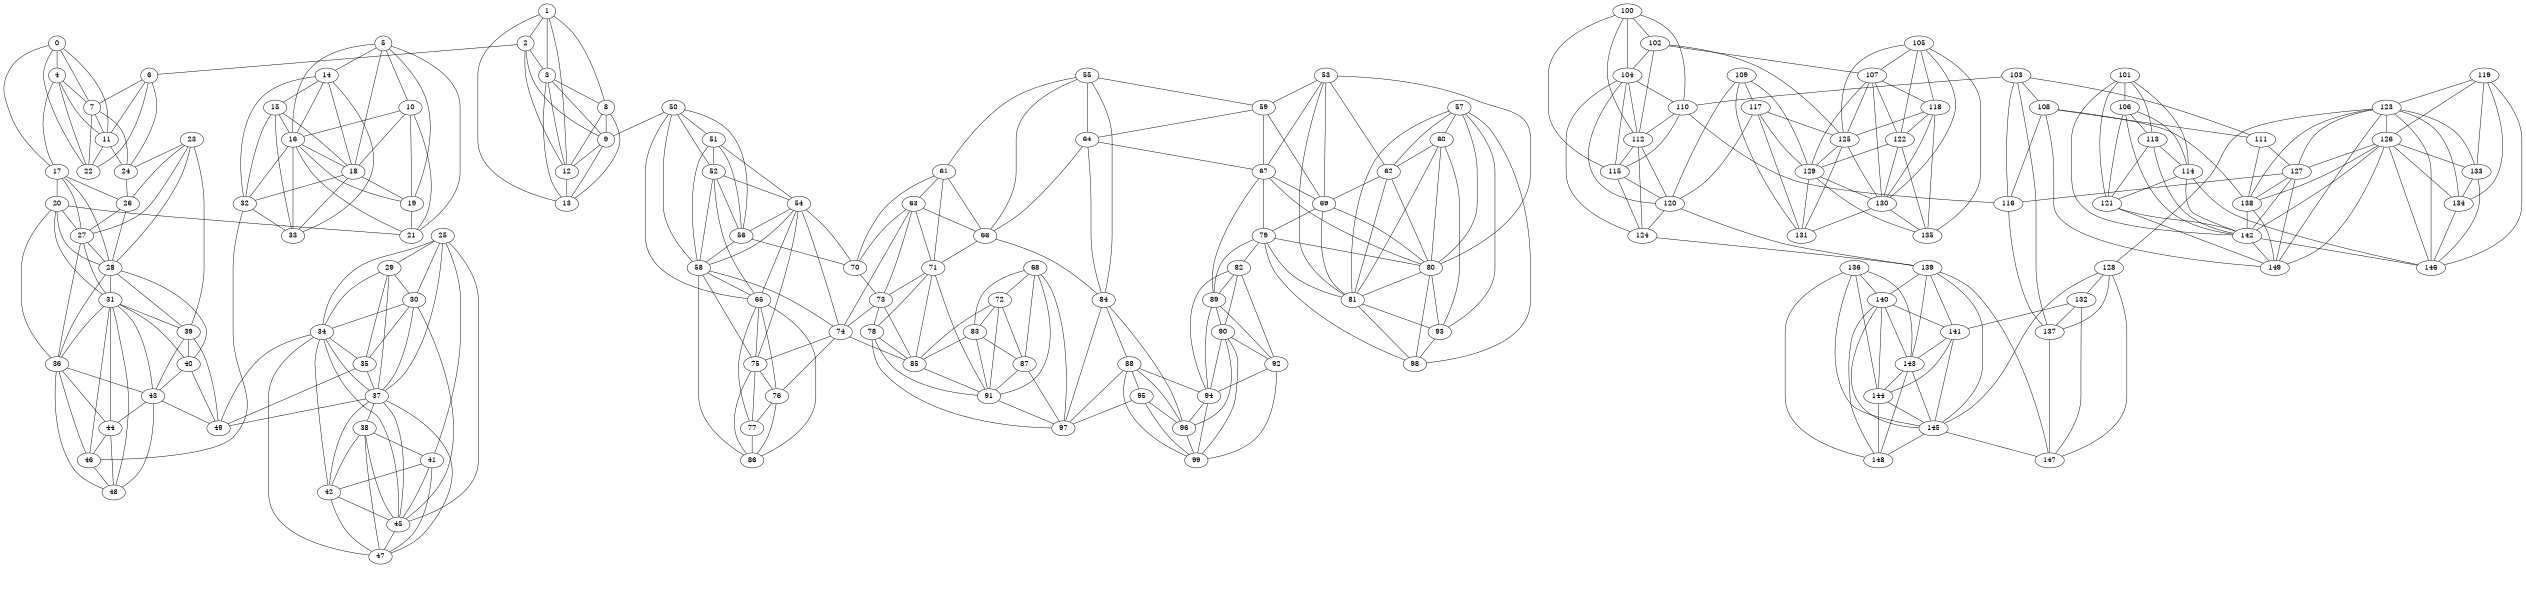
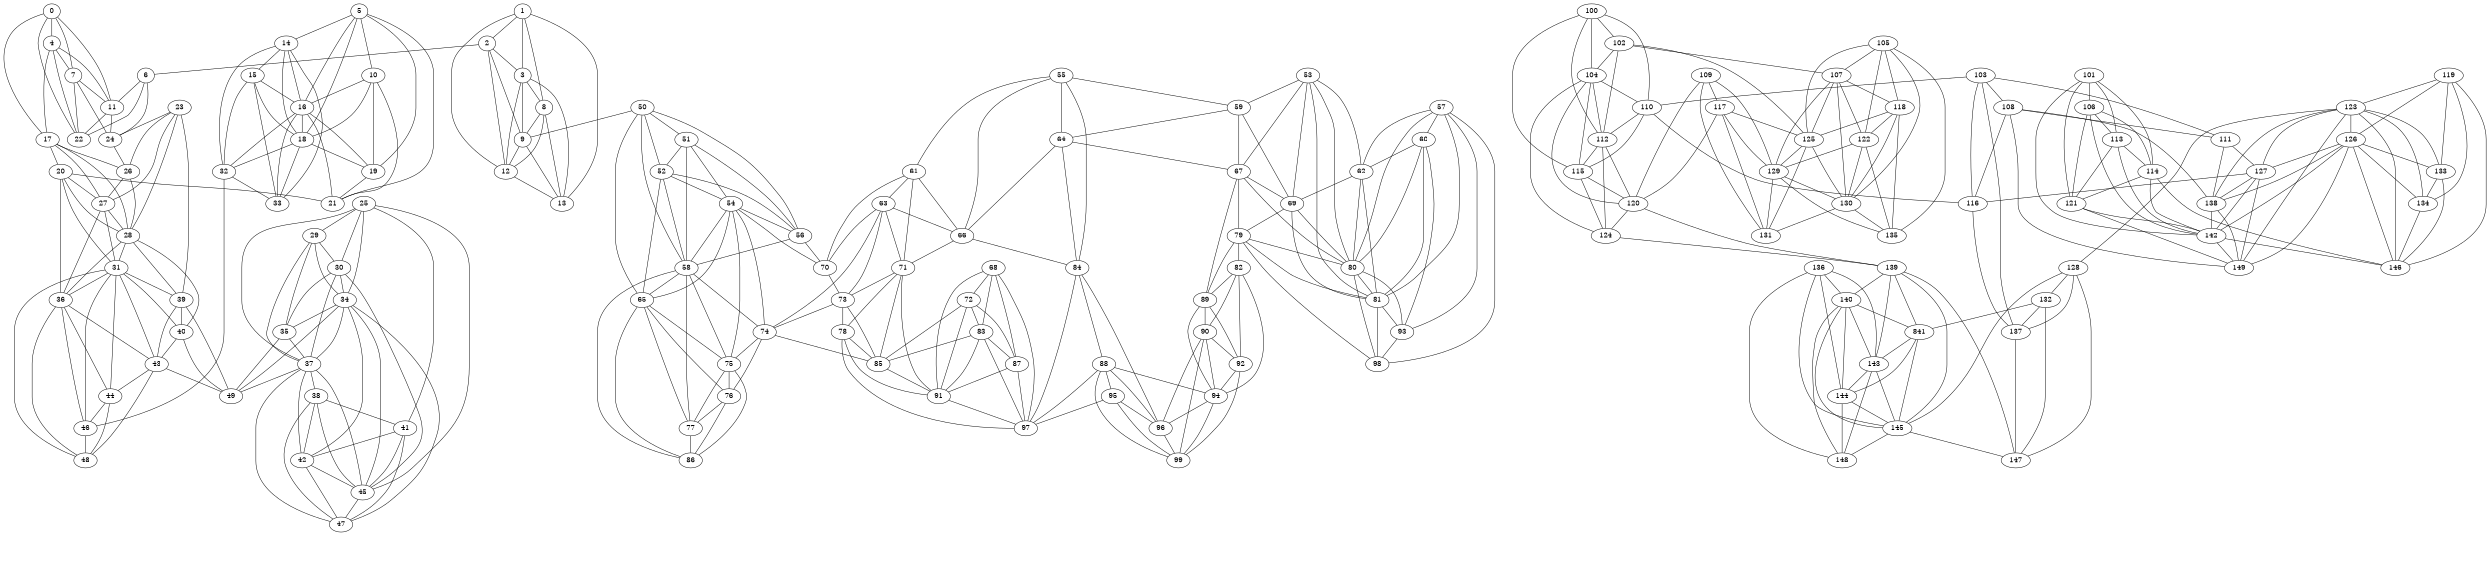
  graph {
    fontsize=24
    label="\n \n"
    splines=true
    node [shape=ellipse]
    n1 [height=0.3 label=0 width=0.3]
    n2 [height=0.3 label=4 width=0.3]
    n3 [height=0.3 label=7 width=0.3]
    n4 [height=0.3 label=11 width=0.3]
    n5 [height=0.3 label=17 width=0.3]
    n6 [height=0.3 label=22 width=0.3]
    n7 [height=0.3 label=24 width=0.3]
    n8 [height=0.3 label=20 width=0.3]
    n9 [height=0.3 label=26 width=0.3]
    n10 [height=0.3 label=27 width=0.3]
    n11 [height=0.3 label=28 width=0.3]
    n12 [height=0.3 label=1 width=0.3]
    n13 [height=0.3 label=2 width=0.3]
    n14 [height=0.3 label=3 width=0.3]
    n15 [height=0.3 label=8 width=0.3]
    n16 [height=0.3 label=12 width=0.3]
    n17 [height=0.3 label=13 width=0.3]
    n18 [height=0.3 label=9 width=0.3]
    n19 [height=0.3 label=6 width=0.3]
    n20 [height=0.3 label=5 width=0.3]
    n21 [height=0.3 label=10 width=0.3]
    n22 [height=0.3 label=14 width=0.3]
    n23 [height=0.3 label=16 width=0.3]
    n24 [height=0.3 label=18 width=0.3]
    n25 [height=0.3 label=19 width=0.3]
    n26 [height=0.3 label=21 width=0.3]
    n27 [height=0.3 label=15 width=0.3]
    n28 [height=0.3 label=32 width=0.3]
    n29 [height=0.3 label=33 width=0.3]
    n30 [height=0.3 label=46 width=0.3]
    n31 [height=0.3 label=31 width=0.3]
    n32 [height=0.3 label=36 width=0.3]
    n33 [height=0.3 label=39 width=0.3]
    n34 [height=0.3 label=40 width=0.3]
    n35 [height=0.3 label=43 width=0.3]
    n36 [height=0.3 label=44 width=0.3]
    n37 [height=0.3 label=48 width=0.3]
    n38 [height=0.3 label=23 width=0.3]
    n39 [height=0.3 label=49 width=0.3]
    n40 [height=0.3 label=25 width=0.3]
    n41 [height=0.3 label=29 width=0.3]
    n42 [height=0.3 label=30 width=0.3]
    n43 [height=0.3 label=34 width=0.3]
    n44 [height=0.3 label=37 width=0.3]
    n45 [height=0.3 label=41 width=0.3]
    n46 [height=0.3 label=45 width=0.3]
    n47 [height=0.3 label=35 width=0.3]
    n48 [height=0.3 label=42 width=0.3]
    n49 [height=0.3 label=47 width=0.3]
    n50 [height=0.3 label=38 width=0.3]
    n51 [height=0.3 label=50 width=0.3]
    n52 [height=0.3 label=51 width=0.3]
    n53 [height=0.3 label=52 width=0.3]
    n54 [height=0.3 label=56 width=0.3]
    n55 [height=0.3 label=58 width=0.3]
    n56 [height=0.3 label=65 width=0.3]
    n57 [height=0.3 label=54 width=0.3]
    n58 [height=0.3 label=70 width=0.3]
    n59 [height=0.3 label=74 width=0.3]
    n60 [height=0.3 label=75 width=0.3]
    n61 [height=0.3 label=77 width=0.3]
    n62 [height=0.3 label=86 width=0.3]
    n63 [height=0.3 label=76 width=0.3]
    n64 [height=0.3 label=53 width=0.3]
    n65 [height=0.3 label=59 width=0.3]
    n66 [height=0.3 label=62 width=0.3]
    n67 [height=0.3 label=67 width=0.3]
    n68 [height=0.3 label=69 width=0.3]
    n69 [height=0.3 label=80 width=0.3]
    n70 [height=0.3 label=81 width=0.3]
    n71 [height=0.3 label=64 width=0.3]
    n72 [height=0.3 label=79 width=0.3]
    n73 [height=0.3 label=89 width=0.3]
    n74 [height=0.3 label=93 width=0.3]
    n75 [height=0.3 label=98 width=0.3]
    n76 [height=0.3 label=73 width=0.3]
    n77 [height=0.3 label=85 width=0.3]
    n78 [height=0.3 label=55 width=0.3]
    n79 [height=0.3 label=61 width=0.3]
    n80 [height=0.3 label=66 width=0.3]
    n81 [height=0.3 label=84 width=0.3]
    n82 [height=0.3 label=63 width=0.3]
    n83 [height=0.3 label=71 width=0.3]
    n84 [height=0.3 label=97 width=0.3]
    n85 [height=0.3 label=88 width=0.3]
    n86 [height=0.3 label=96 width=0.3]
    n87 [height=0.3 label=57 width=0.3]
    n88 [height=0.3 label=60 width=0.3]
    n89 [height=0.3 label=91 width=0.3]
    n90 [height=0.3 label=78 width=0.3]
    n91 [height=0.3 label=82 width=0.3]
    n92 [height=0.3 label=90 width=0.3]
    n93 [height=0.3 label=92 width=0.3]
    n94 [height=0.3 label=94 width=0.3]
    n95 [height=0.3 label=68 width=0.3]
    n96 [height=0.3 label=72 width=0.3]
    n97 [height=0.3 label=83 width=0.3]
    n98 [height=0.3 label=87 width=0.3]
    n99 [height=0.3 label=99 width=0.3]
    n100 [height=0.3 label=95 width=0.3]
    n101 [height=0.3 label=100 width=0.3]
    n102 [height=0.3 label=102 width=0.3]
    n103 [height=0.3 label=104 width=0.3]
    n104 [height=0.3 label=110 width=0.3]
    n105 [height=0.3 label=112 width=0.3]
    n106 [height=0.3 label=115 width=0.3]
    n107 [height=0.3 label=107 width=0.3]
    n108 [height=0.3 label=125 width=0.3]
    n109 [height=0.3 label=120 width=0.3]
    n110 [height=0.3 label=124 width=0.3]
    n111 [height=0.3 label=116 width=0.3]
    n112 [height=0.3 label=101 width=0.3]
    n113 [height=0.3 label=106 width=0.3]
    n114 [height=0.3 label=113 width=0.3]
    n115 [height=0.3 label=114 width=0.3]
    n116 [height=0.3 label=121 width=0.3]
    n117 [height=0.3 label=142 width=0.3]
    n118 [height=0.3 label=146 width=0.3]
    n119 [height=0.3 label=149 width=0.3]
    n120 [height=0.3 label=118 width=0.3]
    n121 [height=0.3 label=122 width=0.3]
    n122 [height=0.3 label=130 width=0.3]
    n123 [height=0.3 label=129 width=0.3]
    n124 [height=0.3 label=131 width=0.3]
    n125 [height=0.3 label=103 width=0.3]
    n126 [height=0.3 label=108 width=0.3]
    n127 [height=0.3 label=111 width=0.3]
    n128 [height=0.3 label=137 width=0.3]
    n129 [height=0.3 label=138 width=0.3]
    n130 [height=0.3 label=127 width=0.3]
    n131 [height=0.3 label=147 width=0.3]
    n132 [height=0.3 label=139 width=0.3]
    n133 [height=0.3 label=105 width=0.3]
    n134 [height=0.3 label=135 width=0.3]
    n135 [height=0.3 label=109 width=0.3]
    n136 [height=0.3 label=117 width=0.3]
    n137 [height=0.3 label=119 width=0.3]
    n138 [height=0.3 label=123 width=0.3]
    n139 [height=0.3 label=126 width=0.3]
    n140 [height=0.3 label=133 width=0.3]
    n141 [height=0.3 label=134 width=0.3]
    n142 [height=0.3 label=128 width=0.3]
    n143 [height=0.3 label=145 width=0.3]
-   n144 [height=0.3 label=141 width=0.3]
+   n144 [height=0.3 label=841 width=0.3]
    n145 [height=0.3 label=140 width=0.3]
    n146 [height=0.3 label=143 width=0.3]
    n147 [height=0.3 label=132 width=0.3]
    n148 [height=0.3 label=148 width=0.3]
    n149 [height=0.3 label=144 width=0.3]
    n150 [height=0.3 label=136 width=0.3]
    n1 -- n2
    n1 -- n3
    n1 -- n4
    n1 -- n5
    n1 -- n6
    n2 -- n3
    n2 -- n4
    n2 -- n5
    n2 -- n6
    n3 -- n4
    n3 -- n6
    n3 -- n7
    n4 -- n6
    n4 -- n7
    n5 -- n8
    n5 -- n9
    n5 -- n10
    n5 -- n11
    n7 -- n9
    n8 -- n10
    n8 -- n11
    n8 -- n26
    n8 -- n31
    n8 -- n32
    n9 -- n10
    n9 -- n11
    n10 -- n11
    n10 -- n31
    n10 -- n32
    n11 -- n31
    n11 -- n32
    n11 -- n33
    n11 -- n34
    n12 -- n13
    n12 -- n14
    n12 -- n15
    n12 -- n16
    n12 -- n17
    n13 -- n14
    n13 -- n16
    n13 -- n18
    n13 -- n19
    n14 -- n15
    n14 -- n16
    n14 -- n17
    n14 -- n18
    n15 -- n16
    n15 -- n17
    n15 -- n18
    n16 -- n17
    n18 -- n16
    n18 -- n17
-   n19 -- n3
    n19 -- n4
    n19 -- n6
    n19 -- n7
    n20 -- n21
    n20 -- n22
    n20 -- n23
    n20 -- n24
    n20 -- n25
    n20 -- n26
    n21 -- n23
    n21 -- n24
    n21 -- n25
    n21 -- n26
    n22 -- n23
    n22 -- n24
    n22 -- n27
    n22 -- n28
    n22 -- n29
    n23 -- n24
    n23 -- n25
    n23 -- n26
    n23 -- n28
    n23 -- n29
    n24 -- n25
    n24 -- n28
    n24 -- n29
    n25 -- n26
    n27 -- n23
    n27 -- n24
    n27 -- n28
    n27 -- n29
    n28 -- n29
    n28 -- n30
    n30 -- n37
    n31 -- n30
    n31 -- n32
    n31 -- n33
    n31 -- n34
    n31 -- n35
    n31 -- n36
    n31 -- n37
    n32 -- n30
    n32 -- n35
    n32 -- n36
    n32 -- n37
    n33 -- n34
    n33 -- n35
    n33 -- n39
    n34 -- n35
    n34 -- n39
    n35 -- n36
    n35 -- n37
    n35 -- n39
    n36 -- n30
    n36 -- n37
    n38 -- n7
    n38 -- n9
    n38 -- n10
    n38 -- n11
    n38 -- n33
    n40 -- n41
    n40 -- n42
    n40 -- n43
    n40 -- n44
    n40 -- n45
    n40 -- n46
    n41 -- n42
    n41 -- n43
    n41 -- n44
    n41 -- n47
    n42 -- n43
    n42 -- n44
    n42 -- n46
    n42 -- n47
    n43 -- n39
    n43 -- n44
    n43 -- n46
    n43 -- n47
    n43 -- n48
    n43 -- n49
    n44 -- n39
    n44 -- n46
    n44 -- n48
    n44 -- n49
    n44 -- n50
    n45 -- n46
    n45 -- n48
    n45 -- n49
    n46 -- n49
    n47 -- n39
    n47 -- n44
    n48 -- n46
    n48 -- n49
    n50 -- n45
    n50 -- n46
    n50 -- n48
    n50 -- n49
    n51 -- n18
    n51 -- n52
    n51 -- n53
    n51 -- n54
    n51 -- n55
    n51 -- n56
    n52 -- n53
    n52 -- n54
    n52 -- n55
    n52 -- n57
    n53 -- n54
    n53 -- n55
    n53 -- n56
    n53 -- n57
    n54 -- n55
    n54 -- n58
    n55 -- n56
    n55 -- n59
    n55 -- n60
+   n55 -- n61
    n55 -- n62
    n56 -- n60
    n56 -- n61
    n56 -- n62
    n56 -- n63
    n57 -- n54
    n57 -- n55
    n57 -- n56
    n57 -- n58
    n57 -- n59
    n57 -- n60
    n58 -- n76
    n59 -- n60
    n59 -- n63
    n59 -- n77
    n60 -- n61
    n60 -- n62
    n60 -- n63
    n61 -- n62
    n63 -- n61
    n63 -- n62
    n64 -- n65
    n64 -- n66
    n64 -- n67
    n64 -- n68
    n64 -- n69
    n64 -- n70
    n65 -- n67
    n65 -- n68
    n65 -- n71
    n66 -- n68
    n66 -- n69
    n66 -- n70
    n67 -- n68
    n67 -- n69
    n67 -- n72
    n67 -- n73
    n68 -- n69
    n68 -- n70
    n68 -- n72
    n69 -- n70
    n69 -- n74
    n69 -- n75
    n70 -- n74
    n70 -- n75
    n71 -- n67
    n71 -- n80
    n71 -- n81
    n72 -- n69
    n72 -- n70
    n72 -- n73
    n72 -- n75
    n72 -- n91
    n73 -- n92
    n73 -- n93
    n73 -- n94
    n74 -- n75
    n76 -- n59
    n76 -- n77
    n76 -- n90
    n77 -- n89
    n78 -- n65
    n78 -- n71
    n78 -- n79
    n78 -- n80
    n78 -- n81
    n79 -- n58
    n79 -- n80
    n79 -- n82
    n79 -- n83
    n80 -- n81
    n80 -- n83
    n81 -- n84
    n81 -- n85
    n81 -- n86
    n82 -- n58
    n82 -- n59
    n82 -- n76
    n82 -- n80
    n82 -- n83
    n83 -- n76
    n83 -- n77
    n83 -- n89
    n83 -- n90
    n85 -- n84
    n85 -- n86
    n85 -- n94
    n85 -- n99
    n85 -- n100
    n86 -- n99
    n87 -- n66
    n87 -- n69
    n87 -- n70
    n87 -- n74
    n87 -- n75
    n87 -- n88
    n88 -- n66
    n88 -- n69
    n88 -- n70
    n88 -- n74
    n89 -- n84
    n90 -- n77
    n90 -- n84
    n90 -- n89
    n91 -- n73
    n91 -- n92
    n91 -- n93
    n91 -- n94
    n92 -- n86
    n92 -- n93
    n92 -- n94
    n92 -- n99
    n93 -- n94
    n93 -- n99
    n94 -- n86
    n94 -- n99
    n95 -- n84
    n95 -- n89
    n95 -- n96
    n95 -- n97
    n95 -- n98
    n96 -- n77
    n96 -- n89
    n96 -- n97
    n96 -- n98
    n97 -- n77
+   n97 -- n84
    n97 -- n89
    n97 -- n98
    n98 -- n84
    n98 -- n89
    n100 -- n84
    n100 -- n86
    n100 -- n99
    n101 -- n102
    n101 -- n103
    n101 -- n104
    n101 -- n105
    n101 -- n106
    n102 -- n103
    n102 -- n105
    n102 -- n107
    n102 -- n108
    n103 -- n104
    n103 -- n105
    n103 -- n106
    n103 -- n109
    n103 -- n110
    n104 -- n105
    n104 -- n106
    n104 -- n111
    n105 -- n106
    n105 -- n109
    n105 -- n110
    n106 -- n109
    n106 -- n110
    n107 -- n108
    n107 -- n120
    n107 -- n121
    n107 -- n122
    n107 -- n123
    n108 -- n122
    n108 -- n123
    n108 -- n124
    n109 -- n110
    n109 -- n132
    n110 -- n132
    n111 -- n128
    n112 -- n113
    n112 -- n114
    n112 -- n115
    n112 -- n116
    n112 -- n117
    n113 -- n114
    n113 -- n115
    n113 -- n116
    n113 -- n117
    n114 -- n115
    n114 -- n116
    n114 -- n117
    n115 -- n116
    n115 -- n117
    n115 -- n118
    n116 -- n117
    n116 -- n119
    n117 -- n118
    n117 -- n119
    n120 -- n108
    n120 -- n121
    n120 -- n122
    n120 -- n134
    n121 -- n122
    n121 -- n123
    n121 -- n134
    n122 -- n124
    n122 -- n134
    n123 -- n122
    n123 -- n124
    n123 -- n134
    n125 -- n104
    n125 -- n111
    n125 -- n126
    n125 -- n127
    n125 -- n128
    n126 -- n111
    n126 -- n119
    n126 -- n127
    n126 -- n129
    n127 -- n129
    n127 -- n130
    n128 -- n131
    n129 -- n117
    n129 -- n119
    n130 -- n111
    n130 -- n117
    n130 -- n119
    n130 -- n129
    n132 -- n131
    n132 -- n143
    n132 -- n144
    n132 -- n145
    n132 -- n146
    n133 -- n107
    n133 -- n108
    n133 -- n120
    n133 -- n121
    n133 -- n122
    n133 -- n134
    n135 -- n109
    n135 -- n123
    n135 -- n124
    n135 -- n136
    n136 -- n108
    n136 -- n109
    n136 -- n123
    n136 -- n124
    n137 -- n118
    n137 -- n138
    n137 -- n139
    n137 -- n140
    n137 -- n141
    n138 -- n118
    n138 -- n119
    n138 -- n129
    n138 -- n130
    n138 -- n139
    n138 -- n140
    n138 -- n141
    n138 -- n142
    n139 -- n117
    n139 -- n118
    n139 -- n119
    n139 -- n129
    n139 -- n130
    n139 -- n140
    n139 -- n141
    n140 -- n118
    n140 -- n141
    n141 -- n118
    n142 -- n128
    n142 -- n131
    n142 -- n143
    n142 -- n147
    n143 -- n131
    n143 -- n148
    n144 -- n143
    n144 -- n146
    n144 -- n149
    n145 -- n143
    n145 -- n144
    n145 -- n146
    n145 -- n148
    n145 -- n149
    n146 -- n143
    n146 -- n148
    n146 -- n149
    n147 -- n128
    n147 -- n131
    n147 -- n144
    n149 -- n143
    n149 -- n148
    n150 -- n143
    n150 -- n145
    n150 -- n146
    n150 -- n148
    n150 -- n149
  }
